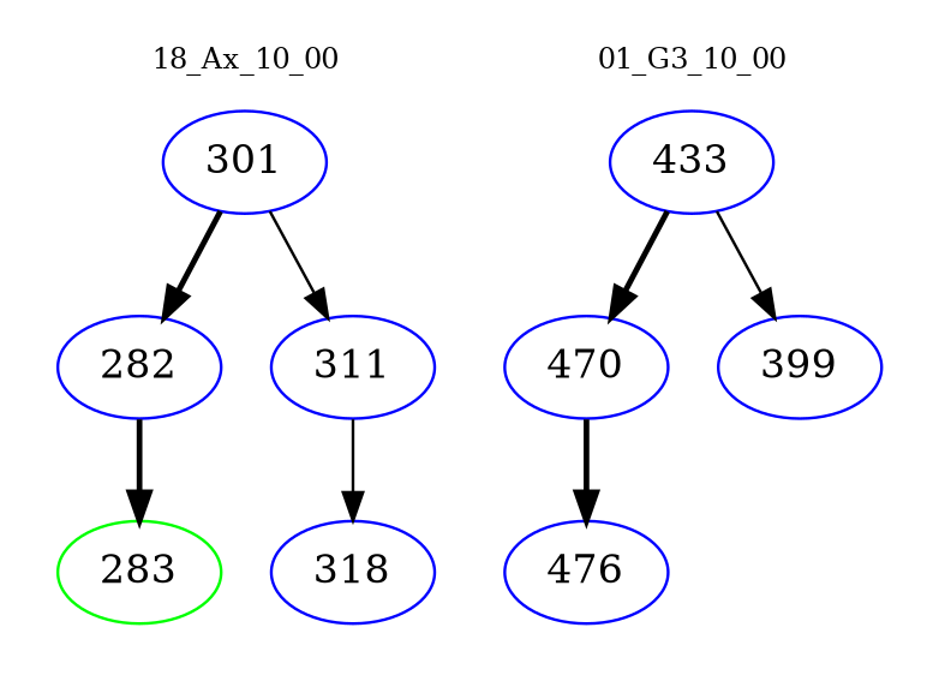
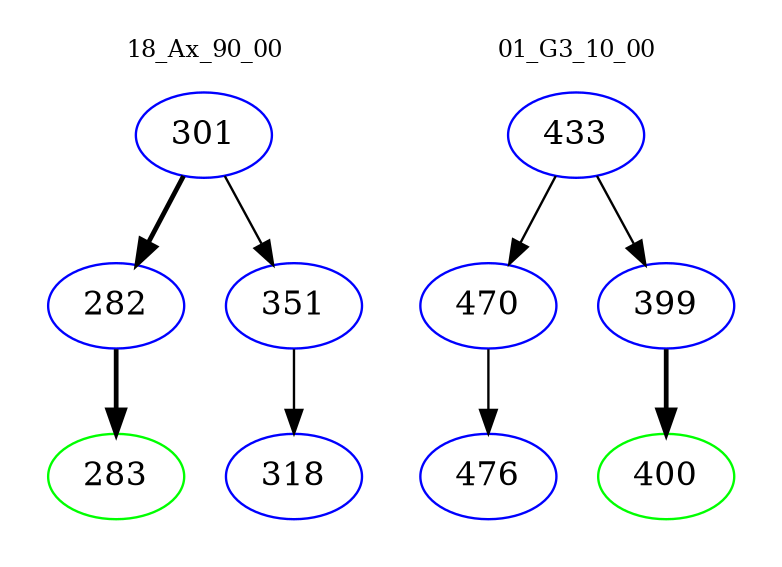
  digraph {
    node [color=blue]
    edge [color=black style=bold]
    n1 [label=301]
    n2 [label=282]
-   n3 [label=311]
+   n3 [label=351]
    n4 [color=green label=283]
    n5 [label=318]
    n6 [label=433]
    n7 [label=470]
    n8 [label=399]
    n9 [label=476]
+   n10 [color=green label=400]
    subgraph cluster_1 {
      color=white
      fontsize=10
-     label="18_Ax_10_00"
+     label="18_Ax_90_00"
      n1
      n2
      n3
      n4
      n5
    }
    subgraph cluster_2 {
      color=white
      fontsize=10
      label="01_G3_10_00"
      n6
      n7
      n8
      n9
+     n10
    }
    n1 -> n2
    n1 -> n3 [style=solid]
    n2 -> n4
    n3 -> n5 [style=solid]
-   n6 -> n7
+   n6 -> n7 [style=solid]
    n6 -> n8 [style=solid]
-   n7 -> n9
+   n7 -> n9 [style=solid]
+   n8 -> n10
  }
